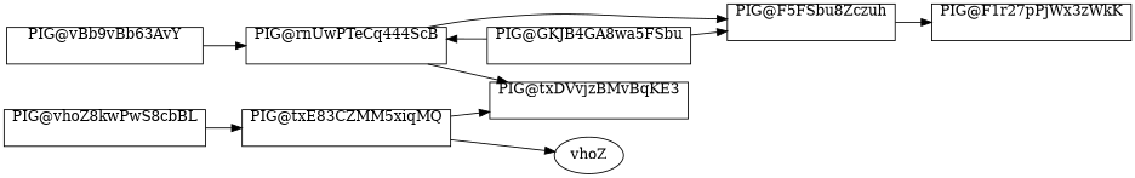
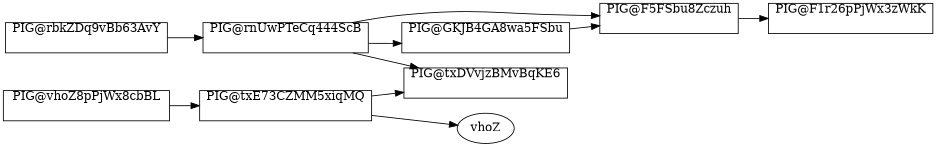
  digraph {
    rankdir=LR
    node [labelloc=t shape=box]
-   n1 [label="PIG@vBb9vBb63AvY"]
+   n1 [label="PIG@rbkZDq9vBb63AvY"]
    n2 [label="PIG@rnUwPTeCq444ScB"]
    n3 [label="PIG@F5FSbu8Zczuh"]
-   n4 [label="PIG@txDVvjzBMvBqKE3"]
-   n5 [label="PIG@vhoZ8kwPwS8cbBL"]
-   n6 [label="PIG@txE83CZMM5xiqMQ"]
+   n4 [label="PIG@txDVvjzBMvBqKE6"]
+   n5 [label="PIG@vhoZ8pPjWx8cbBL"]
+   n6 [label="PIG@txE73CZMM5xiqMQ"]
    n7 [label=vhoZ labelloc="" shape=""]
-   n8 [label="PIG@F1r27pPjWx3zWkK"]
+   n8 [label="PIG@F1r26pPjWx3zWkK"]
    n9 [label="PIG@GKJB4GA8wa5FSbu"]
    n1 -> n2
    n2 -> n3
    n2 -> n4
    n3 -> n8
    n5 -> n6
    n6 -> n4
    n6 -> n7
-   n9 -> n2
+   n2 -> n9
    n9 -> n3
  }
